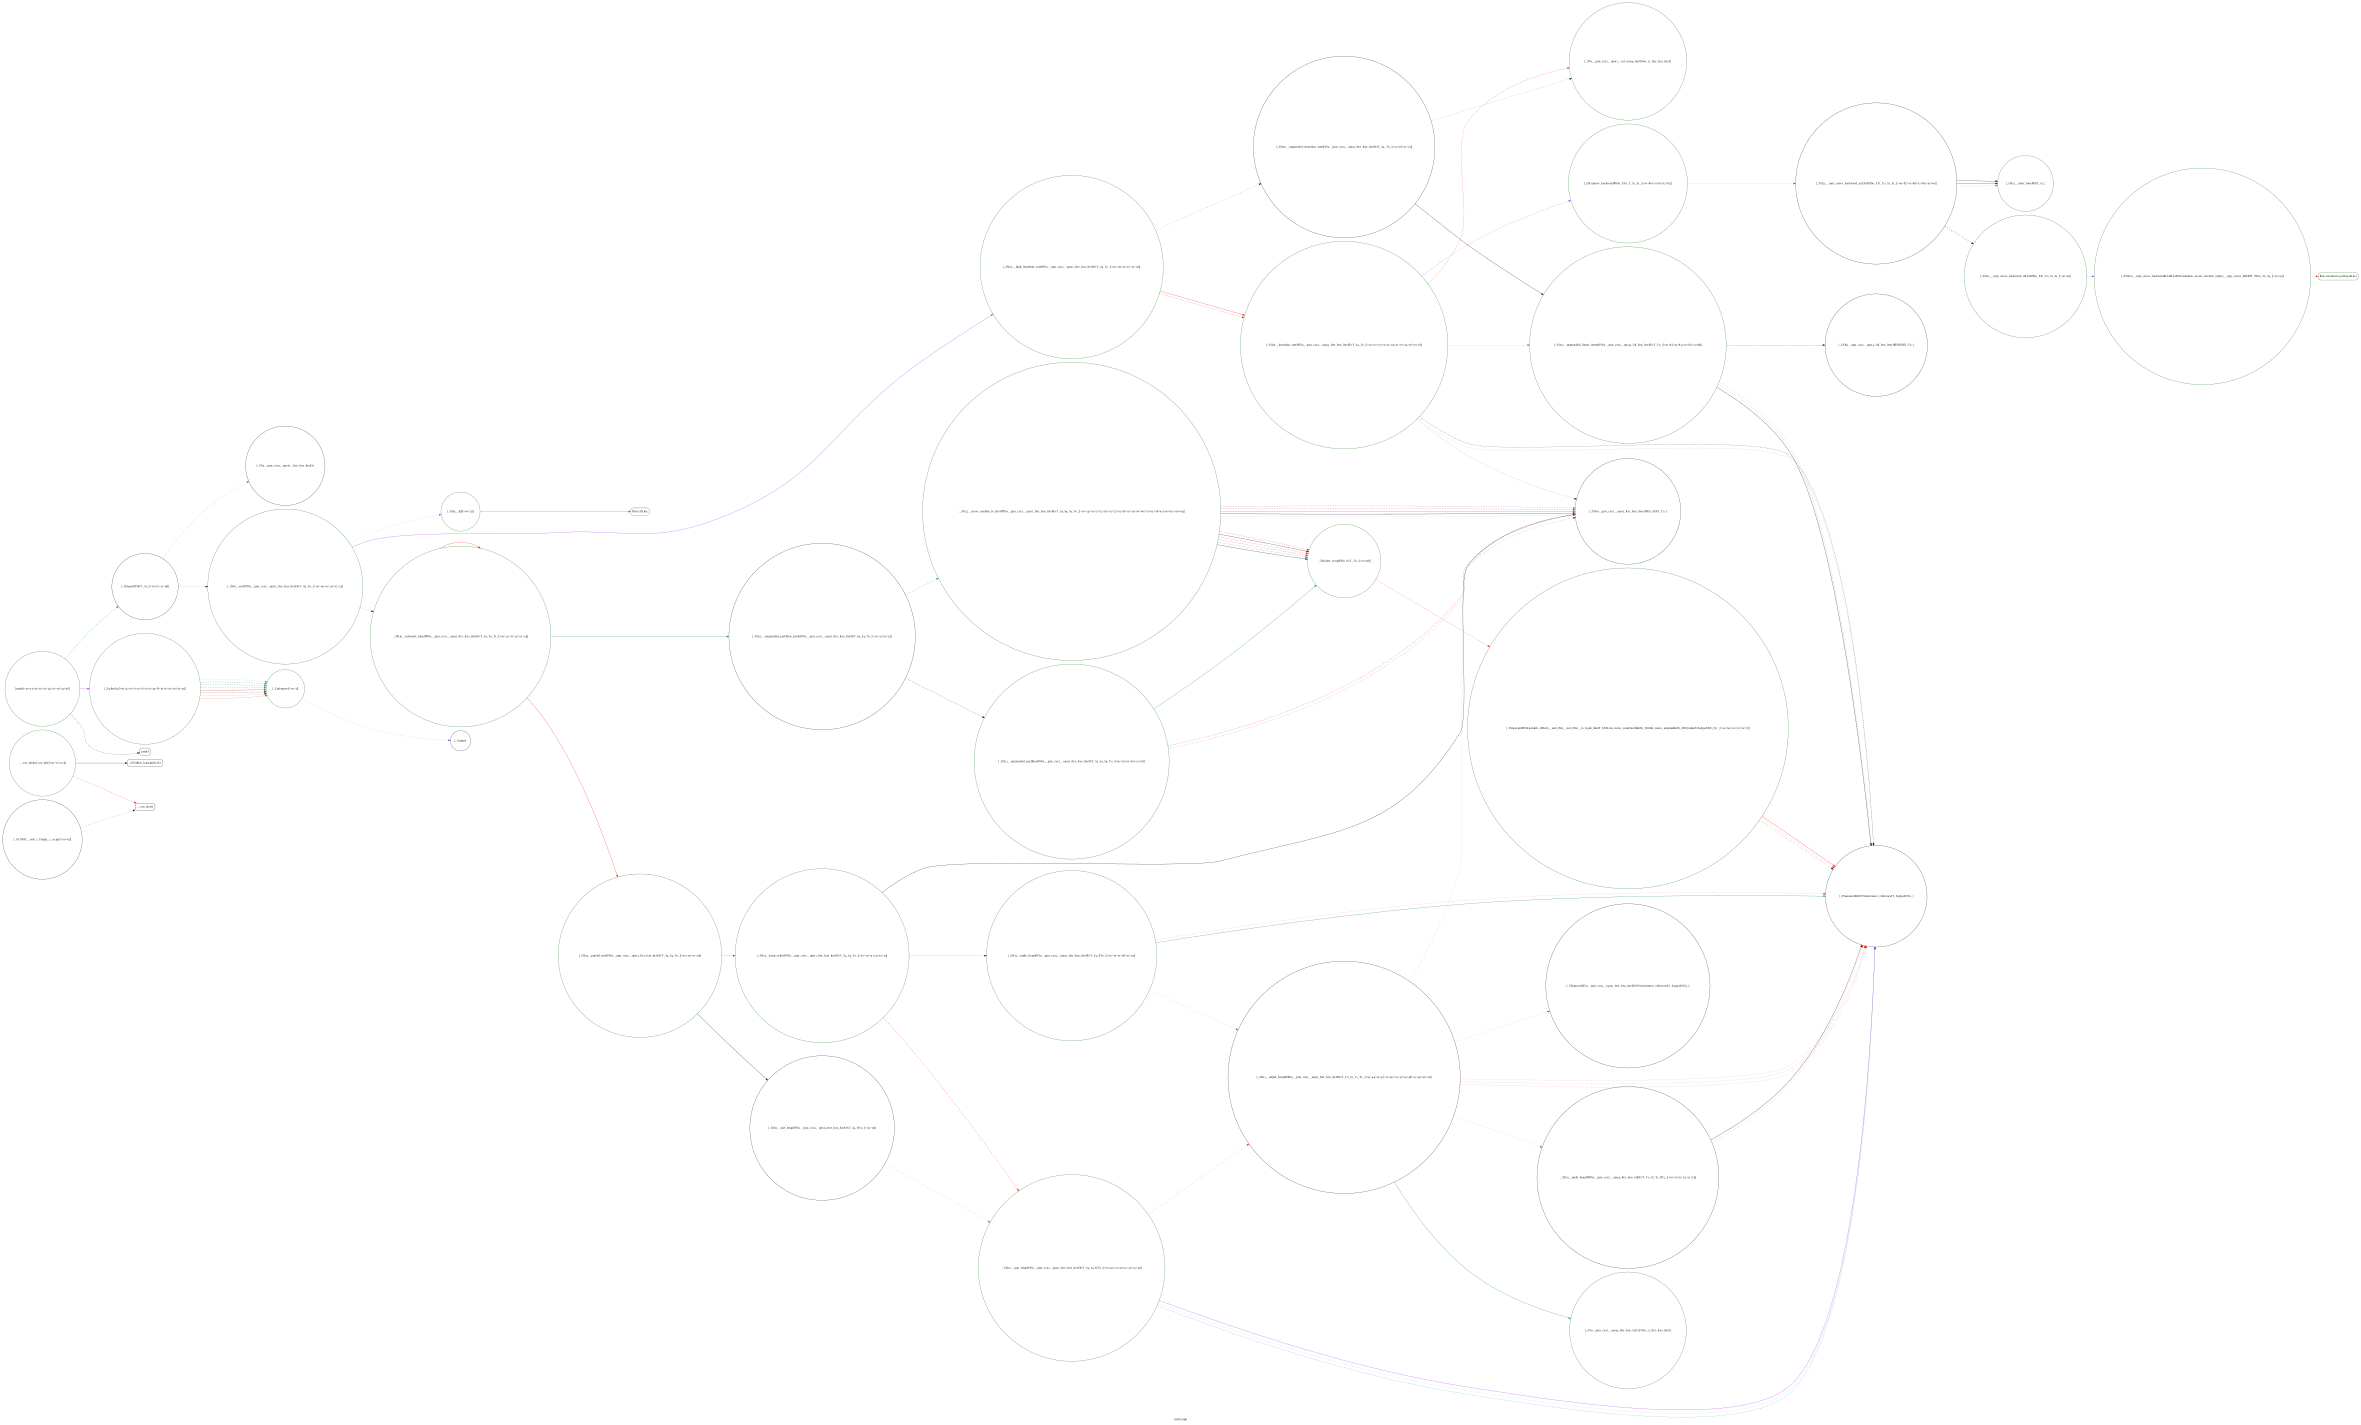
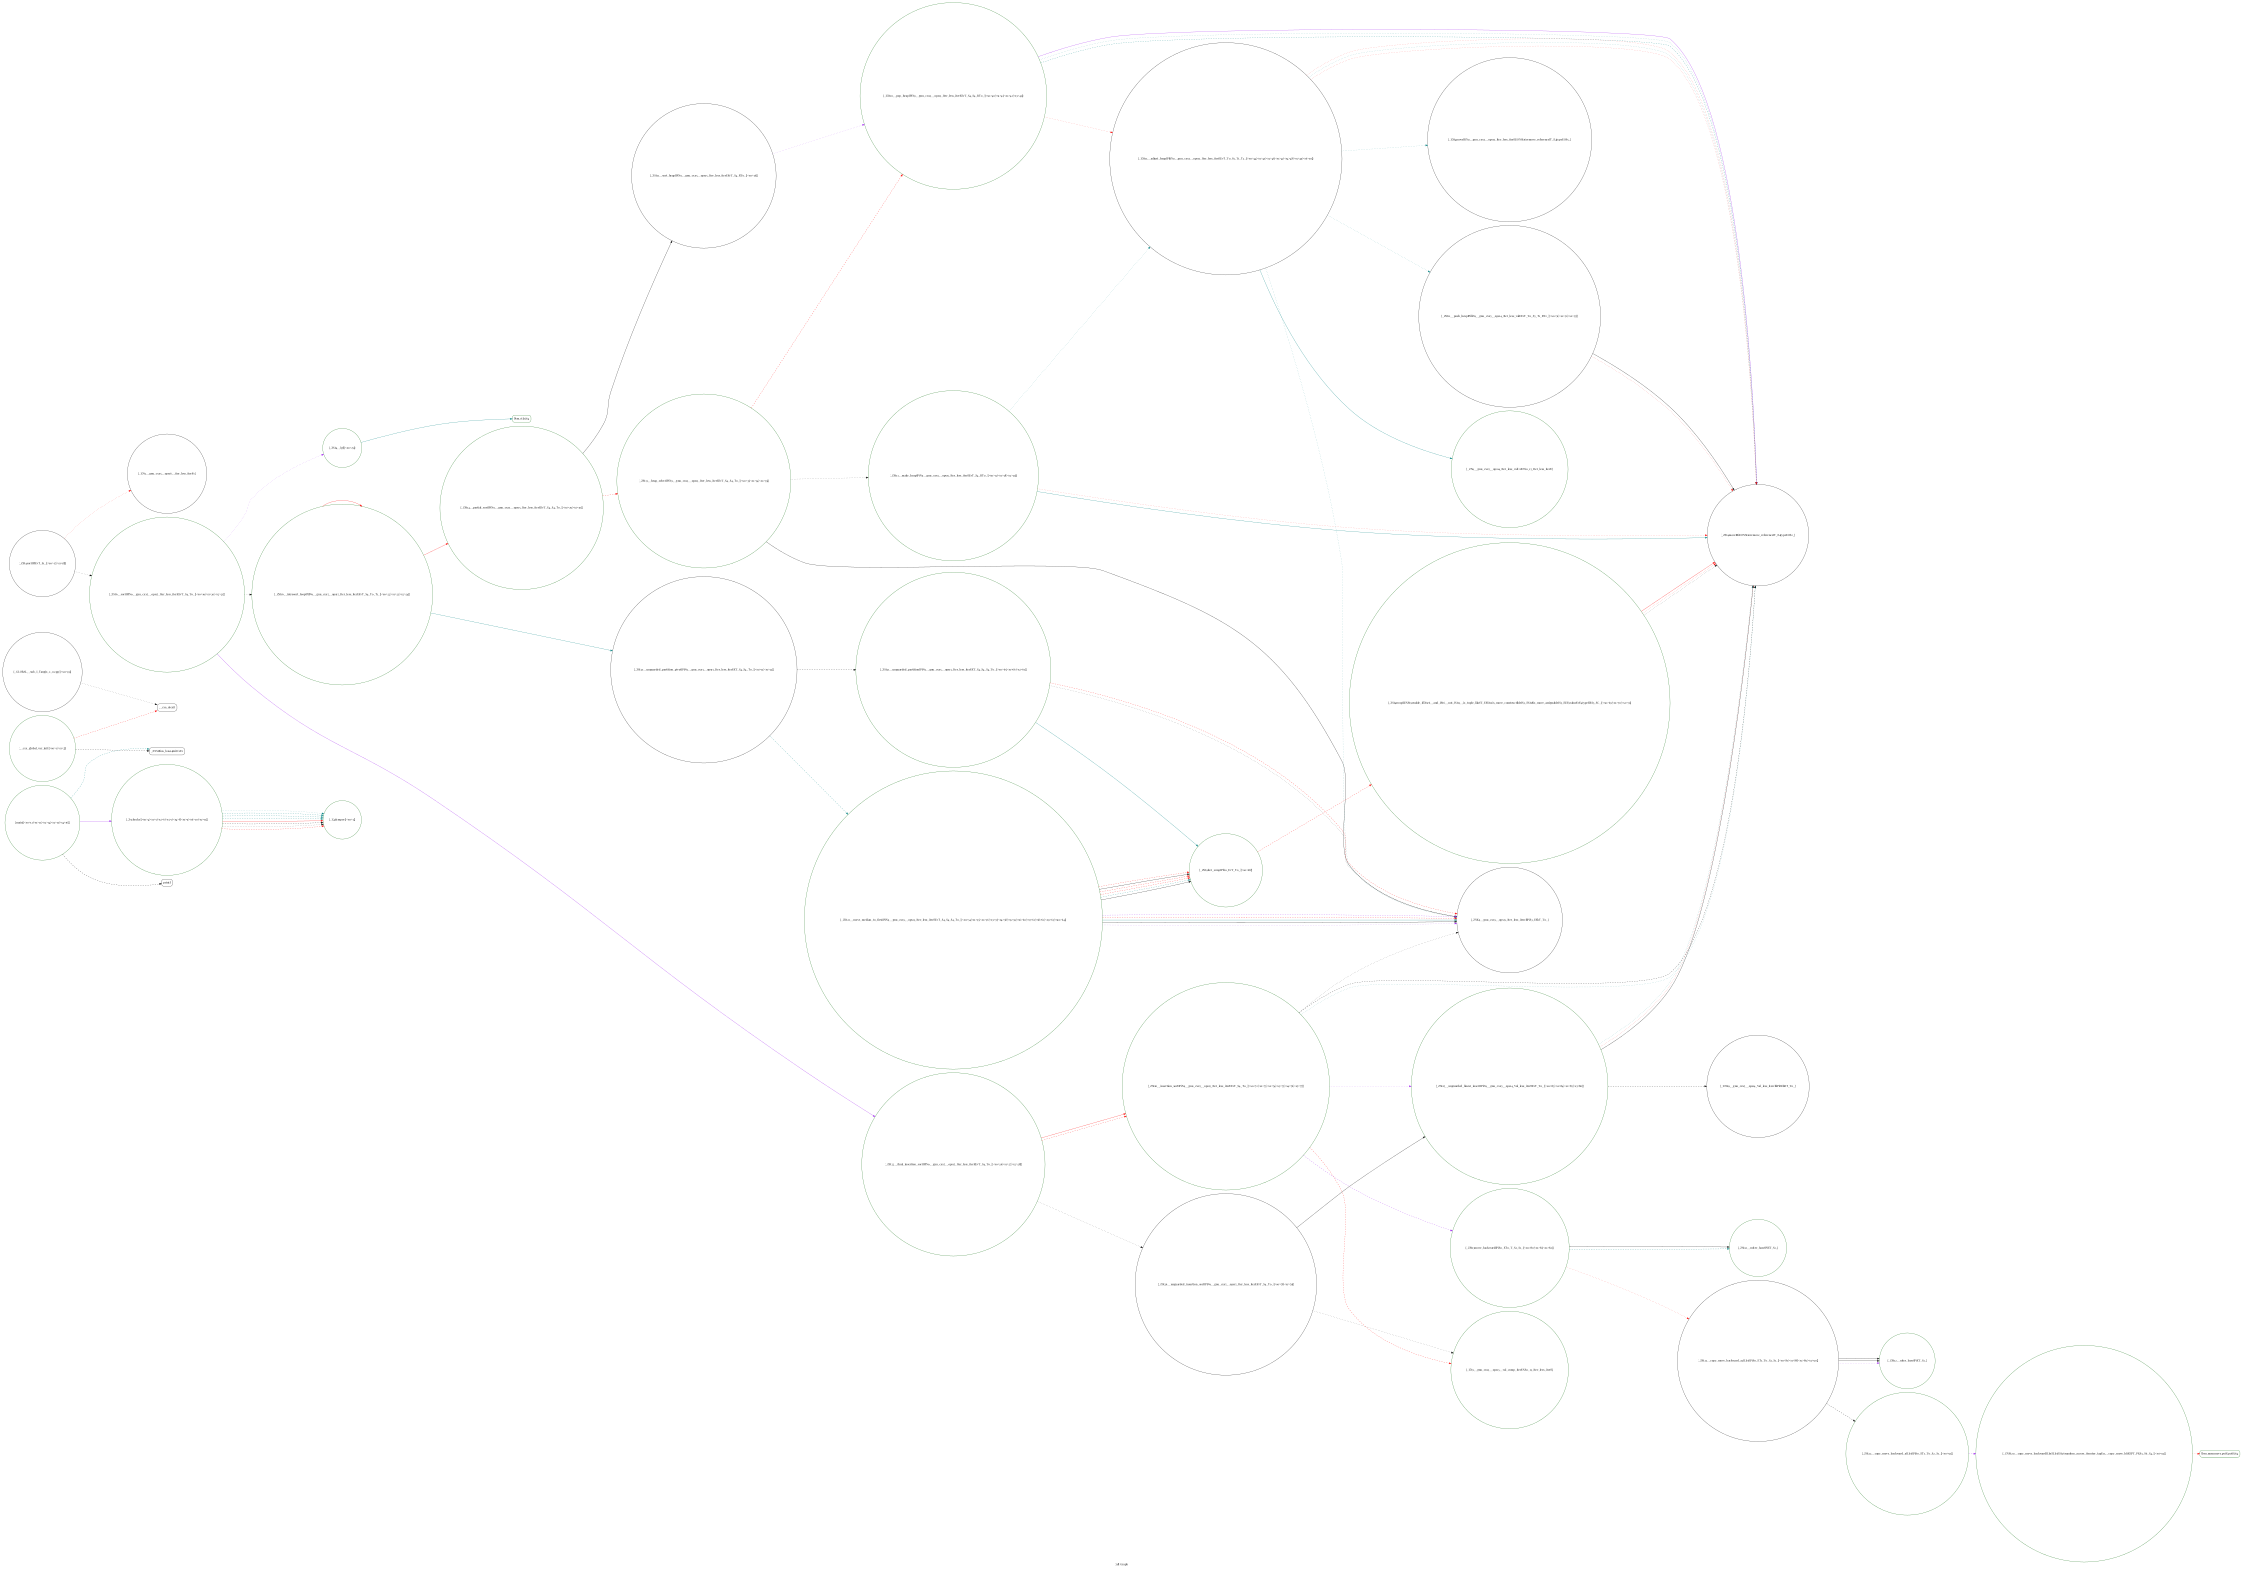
  digraph {
    fontname="Playfair Display"
    label="Call Graph"
    rankdir=LR
    node [color=darkgreen fontname="Playfair Display" shape=circle]
    edge [color=black fontname="Playfair Display" style=dotted tailport=s0]
    n1 [label="{__cxx_global_var_init|{<s0>1|<s1>2}}"]
    n2 [color=black label="{_ZNSt8ios_base4InitC1Ev}" shape=Mrecord]
    n3 [color=black label="{__cxa_atexit}" shape=Mrecord]
    n4 [color=black label="{_ZNK9__gnu_cxx5__ops14_Val_less_iterclIiPiEEbRT_T0_}"]
    n5 [label="{_ZN9__gnu_cxx5__ops14_Iter_less_valC2ENS0_15_Iter_less_iterE}"]
    n6 [label="{main|{<s0>12|<s1>13|<s2>14|<s3>15|<s4>16}}"]
    n7 [color=black label="{_ZSt4sortIPiEvT_S1_|{<s0>17|<s1>18}}"]
    n8 [label="{_Z5checke|{<s0>4|<s1>5|<s2>6|<s3>7|<s4>8|<s5>9|<s6>10|<s7>11}}"]
    n9 [color=black label="{printf}" shape=Mrecord]
    n10 [color=black label="{_ZN9__gnu_cxx5__ops16__iter_less_iterEv}"]
    n11 [label="{_ZSt6__sortIPiN9__gnu_cxx5__ops15_Iter_less_iterEEvT_S4_T0_|{<s0>19|<s1>20|<s2>21}}"]
    n12 [label="{_Z4dcmpee|{<s0>3}}"]
    n13 [label="{_ZSt4__lgl|{<s0>25}}"]
    n14 [label="{_ZSt16__introsort_loopIPilN9__gnu_cxx5__ops15_Iter_less_iterEEvT_S4_T0_T1_|{<s0>22|<s1>23|<s2>24}}"]
    n15 [label="{_ZSt22__final_insertion_sortIPiN9__gnu_cxx5__ops15_Iter_less_iterEEvT_S4_T0_|{<s0>26|<s1>27|<s2>28}}"]
-   n16 [color=black label="{_Z3sgne}"]
    n17 [label="{llvm.ctlz.i64}" shape=Mrecord]
+   n18 [label="{_ZSt12__miter_baseIPiET_S1_}"]
    n19 [color=black label="{_ZNK9__gnu_cxx5__ops15_Iter_less_iterclIPiS3_EEbT_T0_}"]
    n20 [label="{_ZSt14__partial_sortIPiN9__gnu_cxx5__ops15_Iter_less_iterEEvT_S4_S4_T0_|{<s0>29|<s1>30}}"]
    n21 [color=black label="{_ZSt27__unguarded_partition_pivotIPiN9__gnu_cxx5__ops15_Iter_less_iterEET_S4_S4_T0_|{<s0>31|<s1>32}}"]
    n22 [color=black label="{_ZSt26__unguarded_insertion_sortIPiN9__gnu_cxx5__ops15_Iter_less_iterEEvT_S4_T0_|{<s0>78|<s1>79}}"]
    n23 [label="{_ZSt16__insertion_sortIPiN9__gnu_cxx5__ops15_Iter_less_iterEEvT_S4_T0_|{<s0>72|<s1>73|<s2>74|<s3>75|<s4>76|<s5>77}}"]
    n24 [label="{_ZN9__gnu_cxx5__ops15__val_comp_iterENS0_15_Iter_less_iterE}"]
    n25 [label="{_ZSt25__unguarded_linear_insertIPiN9__gnu_cxx5__ops14_Val_less_iterEEvT_T0_|{<s0>83|<s1>84|<s2>85|<s3>86}}"]
    n26 [color=black label="{_ZSt4moveIRiEONSt16remove_referenceIT_E4typeEOS2_}"]
    n27 [label="{_ZSt13__heap_selectIPiN9__gnu_cxx5__ops15_Iter_less_iterEEvT_S4_S4_T0_|{<s0>33|<s1>34|<s2>35}}"]
    n28 [color=black label="{_ZSt11__sort_heapIPiN9__gnu_cxx5__ops15_Iter_less_iterEEvT_S4_RT0_|{<s0>36}}"]
    n29 [label="{_ZSt11__make_heapIPiN9__gnu_cxx5__ops15_Iter_less_iterEEvT_S4_RT0_|{<s0>37|<s1>38|<s2>39}}"]
    n30 [label="{_ZSt10__pop_heapIPiN9__gnu_cxx5__ops15_Iter_less_iterEEvT_S4_S4_RT0_|{<s0>40|<s1>41|<s2>42|<s3>43}}"]
    n31 [color=black label="{_ZSt13__adjust_heapIPiliN9__gnu_cxx5__ops15_Iter_less_iterEEvT_T0_S5_T1_T2_|{<s0>44|<s1>45|<s2>46|<s3>47|<s4>48|<s5>49|<s6>50}}"]
    n32 [label="{_ZSt12__niter_baseIPiET_S1_}"]
    n33 [label="{_ZSt21__unguarded_partitionIPiN9__gnu_cxx5__ops15_Iter_less_iterEET_S4_S4_S4_T0_|{<s0>65|<s1>66|<s2>67}}"]
    n34 [label="{_ZSt9iter_swapIPiS0_EvT_T0_|{<s0>68}}"]
    n35 [label="{_ZSt4swapIiENSt9enable_ifIXsr6__and_ISt6__not_ISt15__is_tuple_likeIT_EESt21is_move_constructibleIS3_ESt18is_move_assignableIS3_EEE5valueEvE4typeERS3_SC_|{<s0>69|<s1>70|<s2>71}}"]
    n36 [label="{_ZSt22__move_median_to_firstIPiN9__gnu_cxx5__ops15_Iter_less_iterEEvT_S4_S4_S4_T0_|{<s0>54|<s1>55|<s2>56|<s3>57|<s4>58|<s5>59|<s6>60|<s7>61|<s8>62|<s9>63|<s10>64}}"]
    n37 [label="{_ZSt13move_backwardIPiS0_ET0_T_S2_S1_|{<s0>80|<s1>81|<s2>82}}"]
    n38 [color=black label="{_ZSt4moveIRN9__gnu_cxx5__ops15_Iter_less_iterEEONSt16remove_referenceIT_E4typeEOS5_}"]
    n39 [color=black label="{_ZSt11__push_heapIPiliN9__gnu_cxx5__ops14_Iter_less_valEEvT_T0_S5_T1_RT2_|{<s0>51|<s1>52|<s2>53}}"]
    n40 [label="{llvm.memmove.p0i8.p0i8.i64}" shape=Mrecord]
    n41 [color=black label="{_ZSt23__copy_move_backward_a2ILb1EPiS0_ET1_T0_S2_S1_|{<s0>87|<s1>88|<s2>89|<s3>90}}"]
    n42 [label="{_ZSt22__copy_move_backward_aILb1EPiS0_ET1_T0_S2_S1_|{<s0>91}}"]
    n43 [label="{_ZNSt20__copy_move_backwardILb1ELb1ESt26random_access_iterator_tagE13__copy_move_bIiEEPT_PKS3_S6_S4_|{<s0>92}}"]
    n44 [color=black label="{_GLOBAL__sub_I_Tangjz_2_0.cpp|{<s0>93}}"]
-   n1 -> n2 [style=solid]
+   n1 -> n2 [style=dashed]
    n1 -> n3 [color=red style=dashed tailport=s1]
-   n6 -> n7 [color=teal style=dashed tailport=s2]
+   n6 -> n2 [color=teal style=dashed tailport=s2]
    n6 -> n8 [color=purple style=solid tailport=s3]
    n6 -> n9 [style=dashed tailport=s4]
    n7 -> n10 [color=red]
    n7 -> n11 [tailport=s1]
    n8 -> n12 [color=red style=dashed]
    n8 -> n12 [tailport=s1]
    n8 -> n12 [style=dashed tailport=s2]
    n8 -> n12 [color=red style=solid tailport=s3]
    n8 -> n12 [color=teal style=dashed tailport=s4]
    n8 -> n12 [color=teal style=dashed tailport=s5]
    n8 -> n12 [color=teal style=dashed tailport=s6]
    n8 -> n12 [color=teal tailport=s7]
    n11 -> n13 [color=purple]
    n11 -> n14 [tailport=s1]
    n11 -> n15 [color=purple style=solid tailport=s2]
-   n12 -> n16 [color=purple]
    n13 -> n17 [color=teal style=solid]
    n14 -> n14 [color=red style=solid tailport=s2]
    n14 -> n20 [color=red style=solid]
    n14 -> n21 [color=teal style=solid tailport=s1]
    n15 -> n22 [tailport=s1]
    n15 -> n23 [color=red style=dashed]
    n15 -> n23 [color=red style=solid tailport=s2]
    n20 -> n27 [color=red style=dashed]
    n20 -> n28 [style=solid tailport=s1]
    n21 -> n33 [style=dashed tailport=s1]
    n21 -> n36 [color=teal style=dashed]
    n22 -> n24
    n22 -> n25 [style=solid tailport=s1]
    n23 -> n19
    n23 -> n24 [color=red style=dashed tailport=s4]
    n23 -> n25 [color=purple tailport=s5]
    n23 -> n26 [color=teal tailport=s1]
    n23 -> n26 [style=dashed tailport=s3]
    n23 -> n37 [color=purple style=dashed tailport=s2]
    n25 -> n4 [style=dashed tailport=s1]
    n25 -> n26 [style=solid]
    n25 -> n26 [color=red tailport=s2]
    n25 -> n26 [color=teal tailport=s3]
    n27 -> n19 [style=solid tailport=s1]
    n27 -> n29
    n27 -> n30 [color=red style=dashed tailport=s2]
    n28 -> n30 [color=purple]
    n29 -> n26 [color=teal style=solid]
    n29 -> n26 [color=red tailport=s1]
    n29 -> n31 [color=teal tailport=s2]
    n30 -> n26 [color=teal style=dashed]
    n30 -> n26 [color=teal tailport=s1]
    n30 -> n26 [color=purple style=solid tailport=s2]
    n30 -> n31 [color=red tailport=s3]
    n31 -> n5 [color=teal style=solid tailport=s4]
    n31 -> n19 [color=teal]
    n31 -> n26 [color=red tailport=s1]
    n31 -> n26 [color=teal tailport=s2]
    n31 -> n26 [color=red tailport=s5]
    n31 -> n38 [color=teal tailport=s3]
    n31 -> n39 [color=teal tailport=s6]
    n33 -> n19
    n33 -> n19 [color=red style=dashed tailport=s1]
    n33 -> n34 [color=teal style=solid tailport=s2]
    n34 -> n35 [color=red style=dashed]
    n35 -> n26
    n35 -> n26 [color=red tailport=s1]
    n35 -> n26 [color=red style=solid tailport=s2]
    n36 -> n19 [color=purple]
    n36 -> n19 [style=solid tailport=s1]
    n36 -> n19 [color=teal style=solid tailport=s3]
    n36 -> n19 [color=red style=dashed tailport=s6]
    n36 -> n19 [color=purple style=dashed tailport=s8]
    n36 -> n34 [style=solid tailport=s2]
    n36 -> n34 [color=teal style=dashed tailport=s4]
    n36 -> n34 [color=red style=dashed tailport=s5]
    n36 -> n34 [color=red style=dashed tailport=s7]
    n36 -> n34 [style=solid tailport=s9]
    n36 -> n34 [color=red style=dashed tailport=s10]
+   n37 -> n18 [color=teal style=dashed]
+   n37 -> n18 [style=solid tailport=s1]
    n37 -> n41 [color=red tailport=s2]
    n39 -> n26 [color=red tailport=s1]
    n39 -> n26 [style=solid tailport=s2]
    n41 -> n32 [color=purple]
    n41 -> n32 [style=solid tailport=s1]
    n41 -> n32 [style=solid tailport=s2]
    n41 -> n42 [style=dashed tailport=s3]
    n42 -> n43 [color=purple style=dashed]
    n43 -> n40 [color=red]
    n44 -> n3
  }
